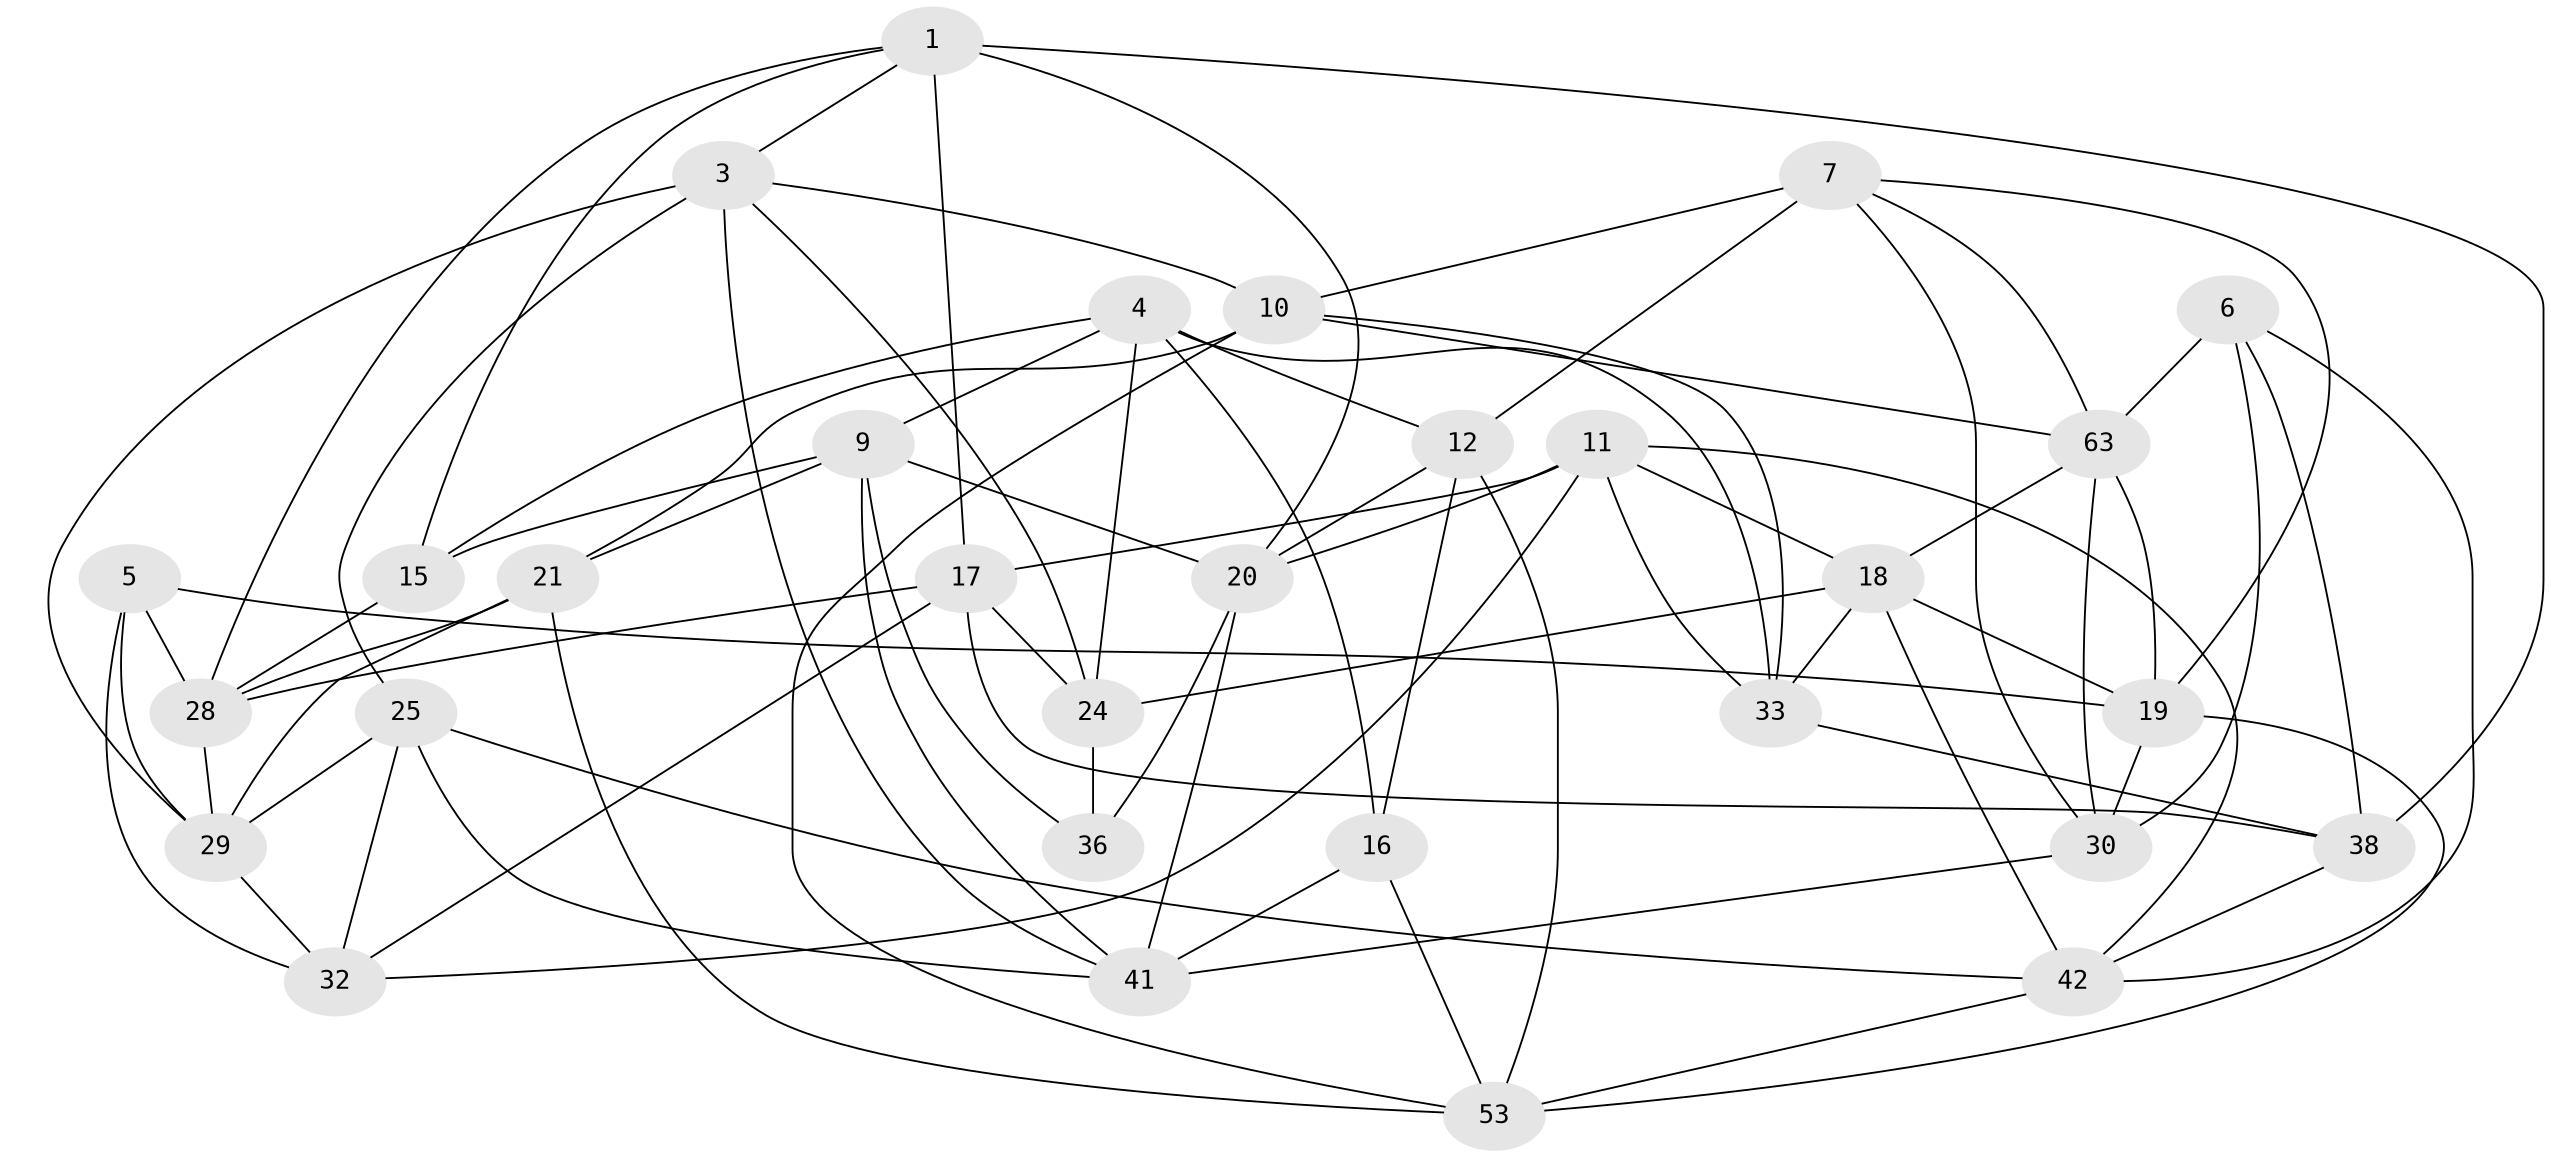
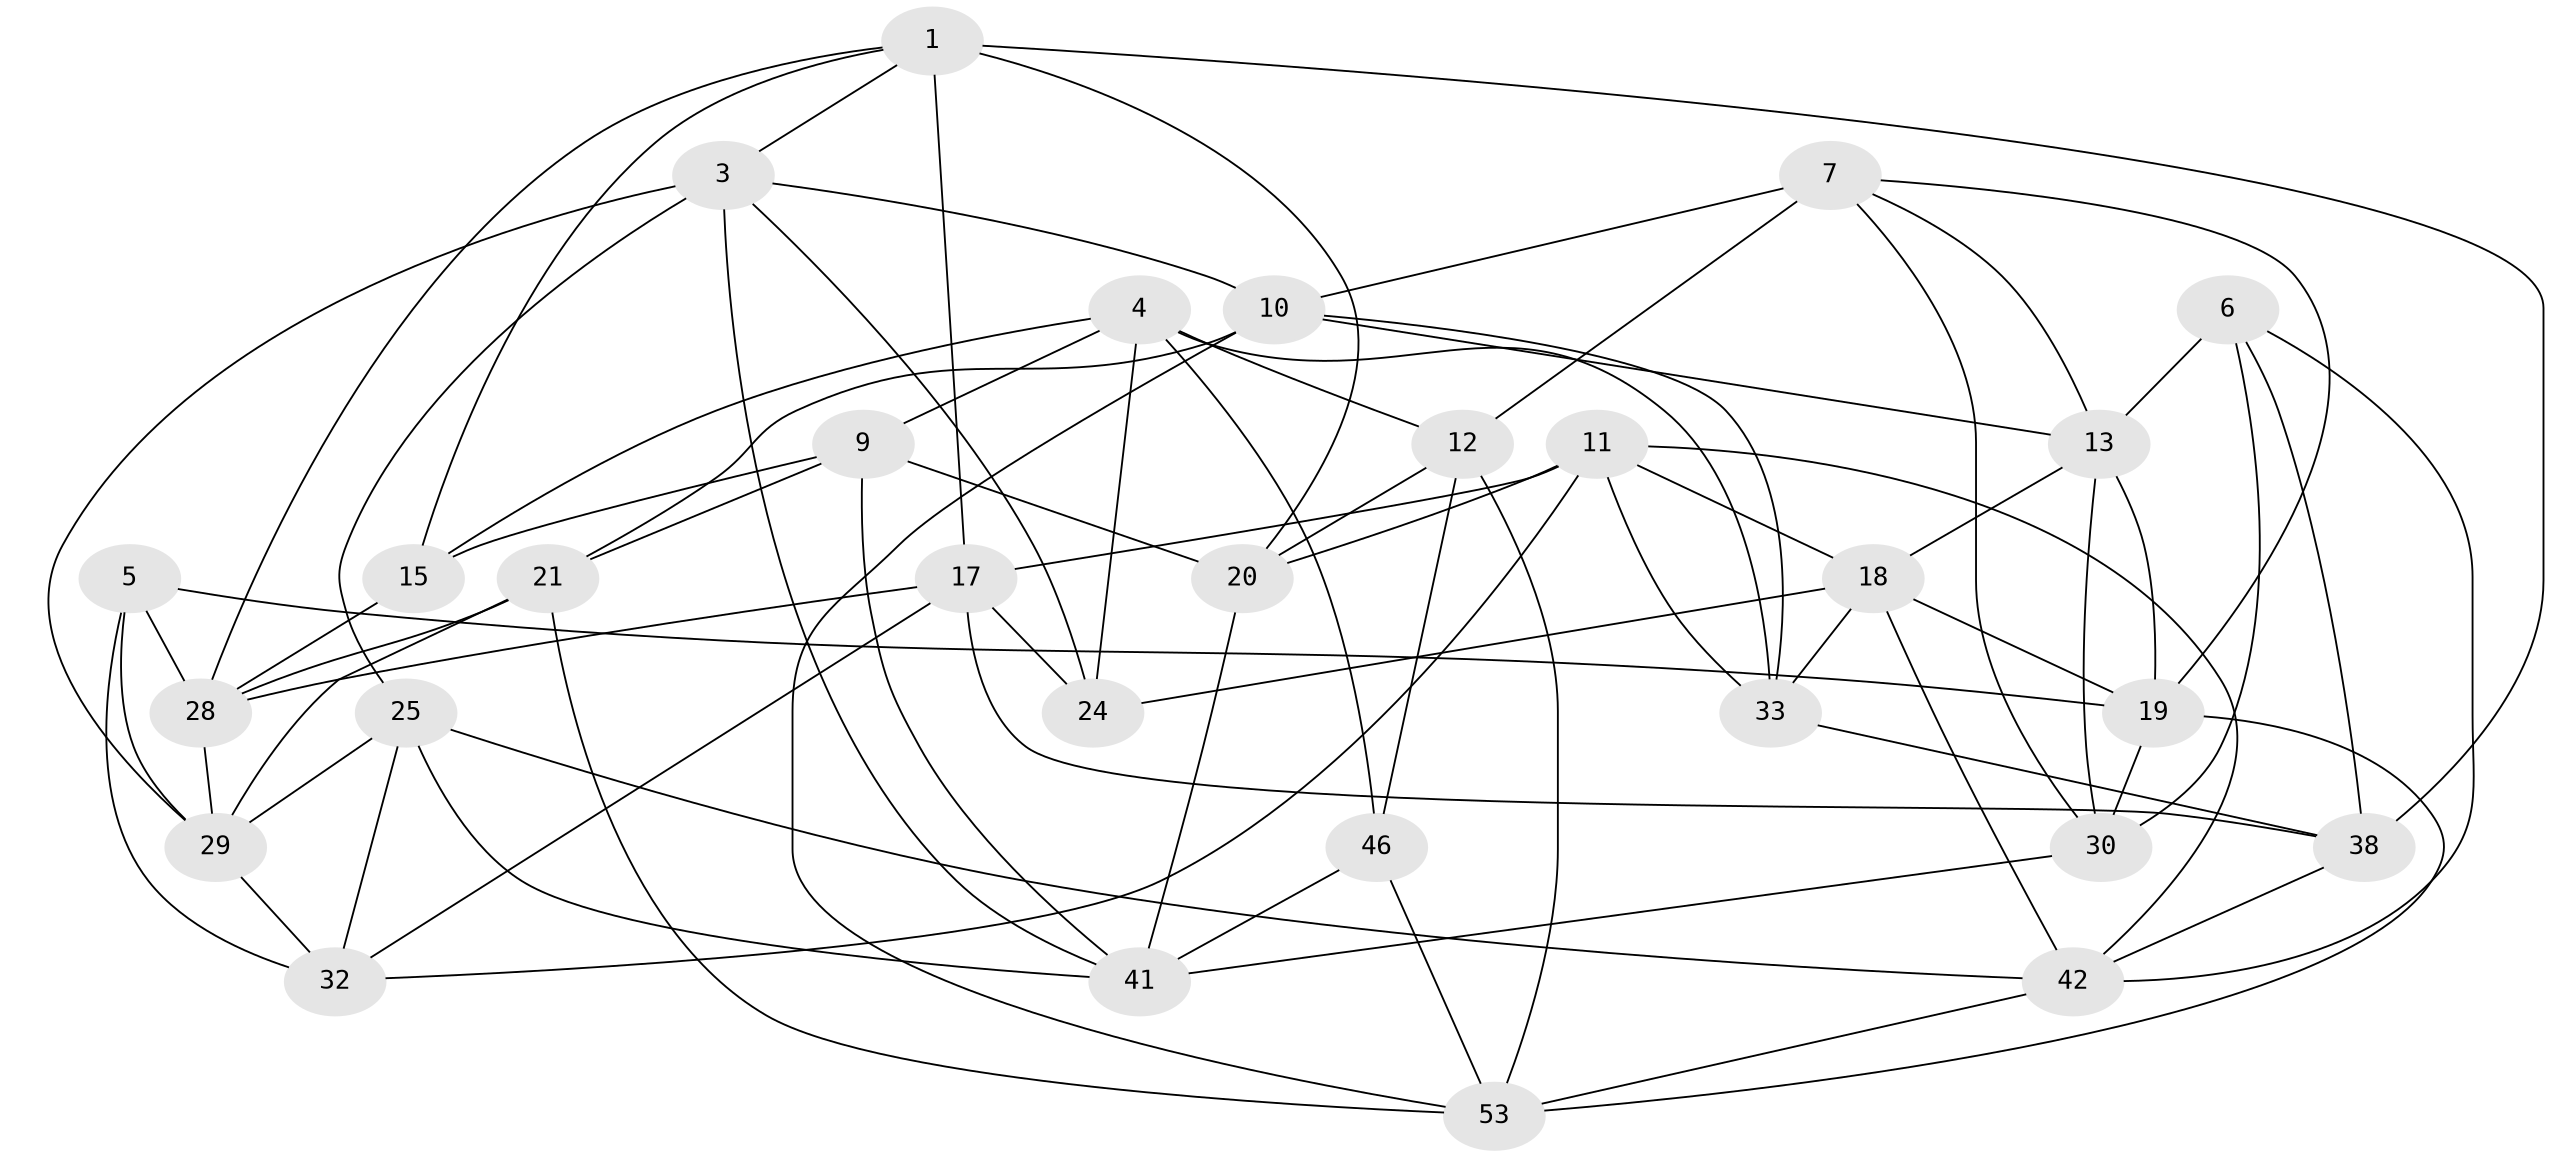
  graph {
    fontname="DejaVu Sans Mono"
    node [color=gray90 fontname="DejaVu Sans Mono" style=filled]
    edge [fontname="DejaVu Sans Mono"]
    1 [super="+14"]
    3 [super="+23"]
    15 [super="+49"]
    17 [super="+57"]
    20 [super="+26"]
    28 [super="+54"]
    38 [super="+46"]
    10 [super="+47"]
    24 [super="+39"]
    25 [super="+45"]
    29 [super="+56"]
    41 [super="+50"]
    32 [super="+44"]
-   36
    42 [super="+48"]
    21 [super="+51"]
    53 [super="+55"]
    33 [super="+37"]
-   13 [super="+22" label=63]
+   13 [super="+22"]
    4 [super="+8"]
    9 [super="+27"]
    12 [super="+35"]
-   16
+   16 [label=46]
    19 [super="+31"]
    30 [super="+52"]
    5
    6 [super="+40"]
    18 [super="+58"]
    7 [super="+43"]
    11 [super="+34"]
    1 -- 3
    1 -- 15
    1 -- 17
    1 -- 20
    1 -- 28
    1 -- 38
    3 -- 10
    3 -- 24
    3 -- 25
    3 -- 29
    3 -- 41
    15 -- 28
    17 -- 28
    17 -- 38
    17 -- 24
    17 -- 32
    20 -- 41
-   20 -- 36
    28 -- 29
    38 -- 42
    10 -- 21
    10 -- 53
    10 -- 33
    10 -- 13
-   24 -- 36 [weight=2]
    25 -- 29
    25 -- 41
    25 -- 32 [weight=2]
    25 -- 42
    29 -- 32
    42 -- 53
    21 -- 28
    21 -- 29
    21 -- 53
    33 -- 38
    13 -- 19
    13 -- 30
    13 -- 18
    4 -- 15
    4 -- 24
    4 -- 33
    4 -- 9
    4 -- 12
    4 -- 16
    9 -- 15
    9 -- 20
    9 -- 41
-   9 -- 36
    9 -- 21
    12 -- 20
    12 -- 53
    12 -- 16
    16 -- 41
    16 -- 53
    19 -- 53
    19 -- 30
    30 -- 41
    5 -- 28
    5 -- 29
    5 -- 32
    5 -- 19
    6 -- 38 [weight=2]
    6 -- 42
    6 -- 13
    6 -- 30 [weight=2]
    18 -- 24
    18 -- 42
    18 -- 33
    18 -- 19
    7 -- 10
    7 -- 13
    7 -- 12 [weight=2]
    7 -- 19
    7 -- 30
    11 -- 17
    11 -- 20
    11 -- 32
    11 -- 42
    11 -- 33
    11 -- 18
  }
